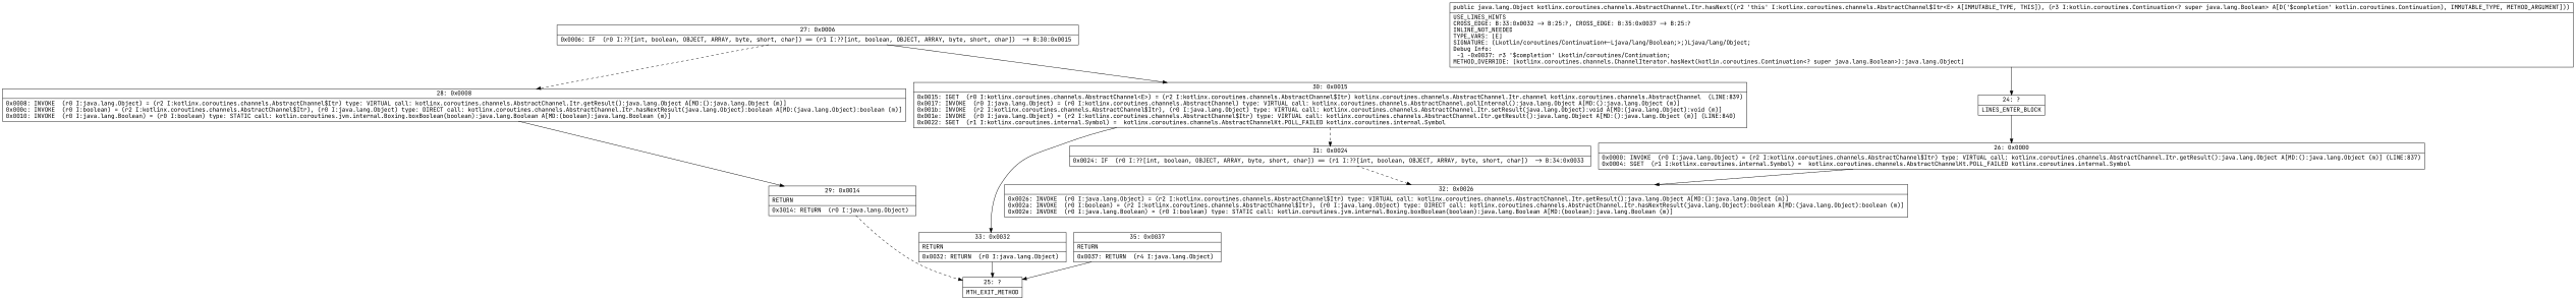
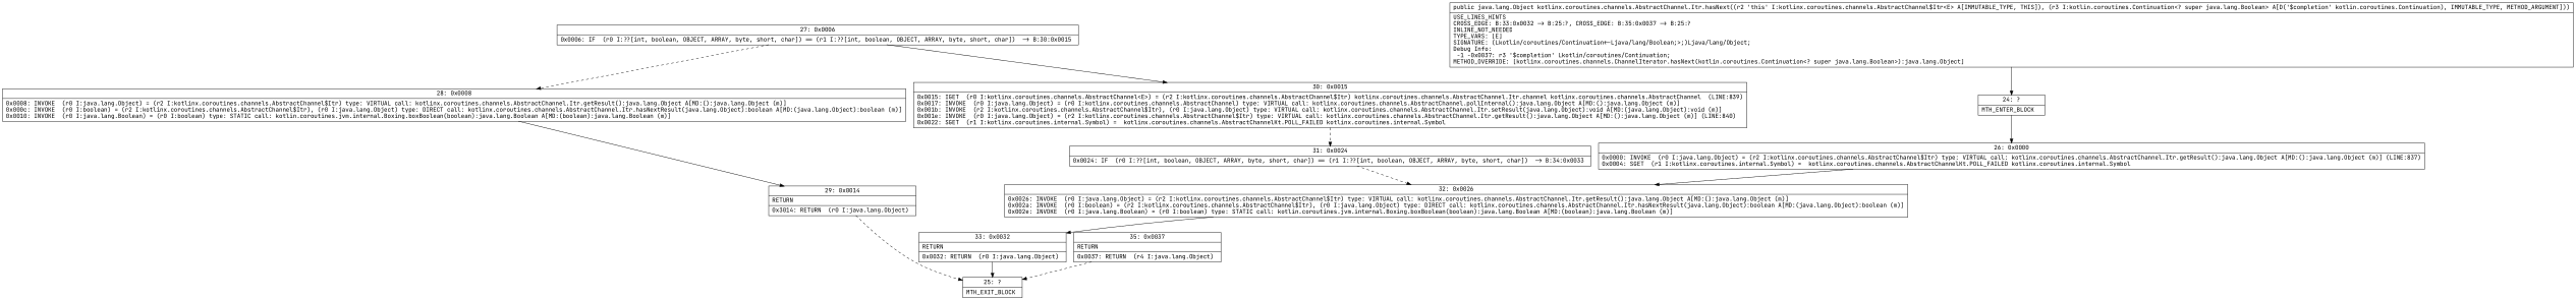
  digraph {
    fontname="JetBrains Mono"
    node [fontname="JetBrains Mono" shape=record]
    edge [fontname="JetBrains Mono"]
-   n1 [label="{24\:\ ?|LINES_ENTER_BLOCK\l}"]
+   n1 [label="{24\:\ ?|MTH_ENTER_BLOCK\l}"]
    n2 [label="{26\:\ 0x0000|0x0000: INVOKE  (r0 I:java.lang.Object) = (r2 I:kotlinx.coroutines.channels.AbstractChannel$Itr) type: VIRTUAL call: kotlinx.coroutines.channels.AbstractChannel.Itr.getResult():java.lang.Object A[MD:():java.lang.Object (m)] (LINE:837)\l0x0004: SGET  (r1 I:kotlinx.coroutines.internal.Symbol) =  kotlinx.coroutines.channels.AbstractChannelKt.POLL_FAILED kotlinx.coroutines.internal.Symbol \l}"]
    n3 [label="{32\:\ 0x0026|0x0026: INVOKE  (r0 I:java.lang.Object) = (r2 I:kotlinx.coroutines.channels.AbstractChannel$Itr) type: VIRTUAL call: kotlinx.coroutines.channels.AbstractChannel.Itr.getResult():java.lang.Object A[MD:():java.lang.Object (m)]\l0x002a: INVOKE  (r0 I:boolean) = (r2 I:kotlinx.coroutines.channels.AbstractChannel$Itr), (r0 I:java.lang.Object) type: DIRECT call: kotlinx.coroutines.channels.AbstractChannel.Itr.hasNextResult(java.lang.Object):boolean A[MD:(java.lang.Object):boolean (m)]\l0x002e: INVOKE  (r0 I:java.lang.Boolean) = (r0 I:boolean) type: STATIC call: kotlin.coroutines.jvm.internal.Boxing.boxBoolean(boolean):java.lang.Boolean A[MD:(boolean):java.lang.Boolean (m)]\l}"]
    n4 [label="{27\:\ 0x0006|0x0006: IF  (r0 I:??[int, boolean, OBJECT, ARRAY, byte, short, char]) == (r1 I:??[int, boolean, OBJECT, ARRAY, byte, short, char])  \-\> B:30:0x0015 \l}"]
    n5 [label="{28\:\ 0x0008|0x0008: INVOKE  (r0 I:java.lang.Object) = (r2 I:kotlinx.coroutines.channels.AbstractChannel$Itr) type: VIRTUAL call: kotlinx.coroutines.channels.AbstractChannel.Itr.getResult():java.lang.Object A[MD:():java.lang.Object (m)]\l0x000c: INVOKE  (r0 I:boolean) = (r2 I:kotlinx.coroutines.channels.AbstractChannel$Itr), (r0 I:java.lang.Object) type: DIRECT call: kotlinx.coroutines.channels.AbstractChannel.Itr.hasNextResult(java.lang.Object):boolean A[MD:(java.lang.Object):boolean (m)]\l0x0010: INVOKE  (r0 I:java.lang.Boolean) = (r0 I:boolean) type: STATIC call: kotlin.coroutines.jvm.internal.Boxing.boxBoolean(boolean):java.lang.Boolean A[MD:(boolean):java.lang.Boolean (m)]\l}"]
    n6 [label="{30\:\ 0x0015|0x0015: IGET  (r0 I:kotlinx.coroutines.channels.AbstractChannel\<E\>) = (r2 I:kotlinx.coroutines.channels.AbstractChannel$Itr) kotlinx.coroutines.channels.AbstractChannel.Itr.channel kotlinx.coroutines.channels.AbstractChannel  (LINE:839)\l0x0017: INVOKE  (r0 I:java.lang.Object) = (r0 I:kotlinx.coroutines.channels.AbstractChannel) type: VIRTUAL call: kotlinx.coroutines.channels.AbstractChannel.pollInternal():java.lang.Object A[MD:():java.lang.Object (m)]\l0x001b: INVOKE  (r2 I:kotlinx.coroutines.channels.AbstractChannel$Itr), (r0 I:java.lang.Object) type: VIRTUAL call: kotlinx.coroutines.channels.AbstractChannel.Itr.setResult(java.lang.Object):void A[MD:(java.lang.Object):void (m)]\l0x001e: INVOKE  (r0 I:java.lang.Object) = (r2 I:kotlinx.coroutines.channels.AbstractChannel$Itr) type: VIRTUAL call: kotlinx.coroutines.channels.AbstractChannel.Itr.getResult():java.lang.Object A[MD:():java.lang.Object (m)] (LINE:840)\l0x0022: SGET  (r1 I:kotlinx.coroutines.internal.Symbol) =  kotlinx.coroutines.channels.AbstractChannelKt.POLL_FAILED kotlinx.coroutines.internal.Symbol \l}"]
    n7 [label="{29\:\ 0x0014|RETURN\l|0x3014: RETURN  (r0 I:java.lang.Object) \l}"]
    n8 [label="{31\:\ 0x0024|0x0024: IF  (r0 I:??[int, boolean, OBJECT, ARRAY, byte, short, char]) == (r1 I:??[int, boolean, OBJECT, ARRAY, byte, short, char])  \-\> B:34:0x0033 \l}"]
-   n9 [label="{25\:\ ?|MTH_EXIT_METHOD\l}"]
+   n9 [label="{25\:\ ?|MTH_EXIT_BLOCK\l}"]
    n10 [label="{33\:\ 0x0032|RETURN\l|0x0032: RETURN  (r0 I:java.lang.Object) \l}"]
    n11 [label="{35\:\ 0x0037|RETURN\l|0x0037: RETURN  (r4 I:java.lang.Object) \l}"]
    n12 [label="{public java.lang.Object kotlinx.coroutines.channels.AbstractChannel.Itr.hasNext((r2 'this' I:kotlinx.coroutines.channels.AbstractChannel$Itr\<E\> A[IMMUTABLE_TYPE, THIS]), (r3 I:kotlin.coroutines.Continuation\<? super java.lang.Boolean\> A[D('$completion' kotlin.coroutines.Continuation), IMMUTABLE_TYPE, METHOD_ARGUMENT]))  | USE_LINES_HINTS\lCROSS_EDGE: B:33:0x0032 \-\> B:25:?, CROSS_EDGE: B:35:0x0037 \-\> B:25:?\lINLINE_NOT_NEEDED\lTYPE_VARS: [E]\lSIGNATURE: (Lkotlin\/coroutines\/Continuation\<\-Ljava\/lang\/Boolean;\>;)Ljava\/lang\/Object;\lDebug Info:\l  \-1 \-0x0037: r3 '$completion' Lkotlin\/coroutines\/Continuation;\lMETHOD_OVERRIDE: [kotlinx.coroutines.channels.ChannelIterator.hasNext(kotlin.coroutines.Continuation\<? super java.lang.Boolean\>):java.lang.Object]\l}"]
    n1 -> n2
    n2 -> n3
-   n6 -> n10
+   n3 -> n10
    n4 -> n5 [style=dashed]
    n4 -> n6
    n5 -> n7
    n6 -> n8 [style=dashed]
    n7 -> n9 [style=dashed]
    n8 -> n3 [style=dashed]
    n10 -> n9
-   n11 -> n9
+   n11 -> n9 [style=dashed]
    n12 -> n1
  }
